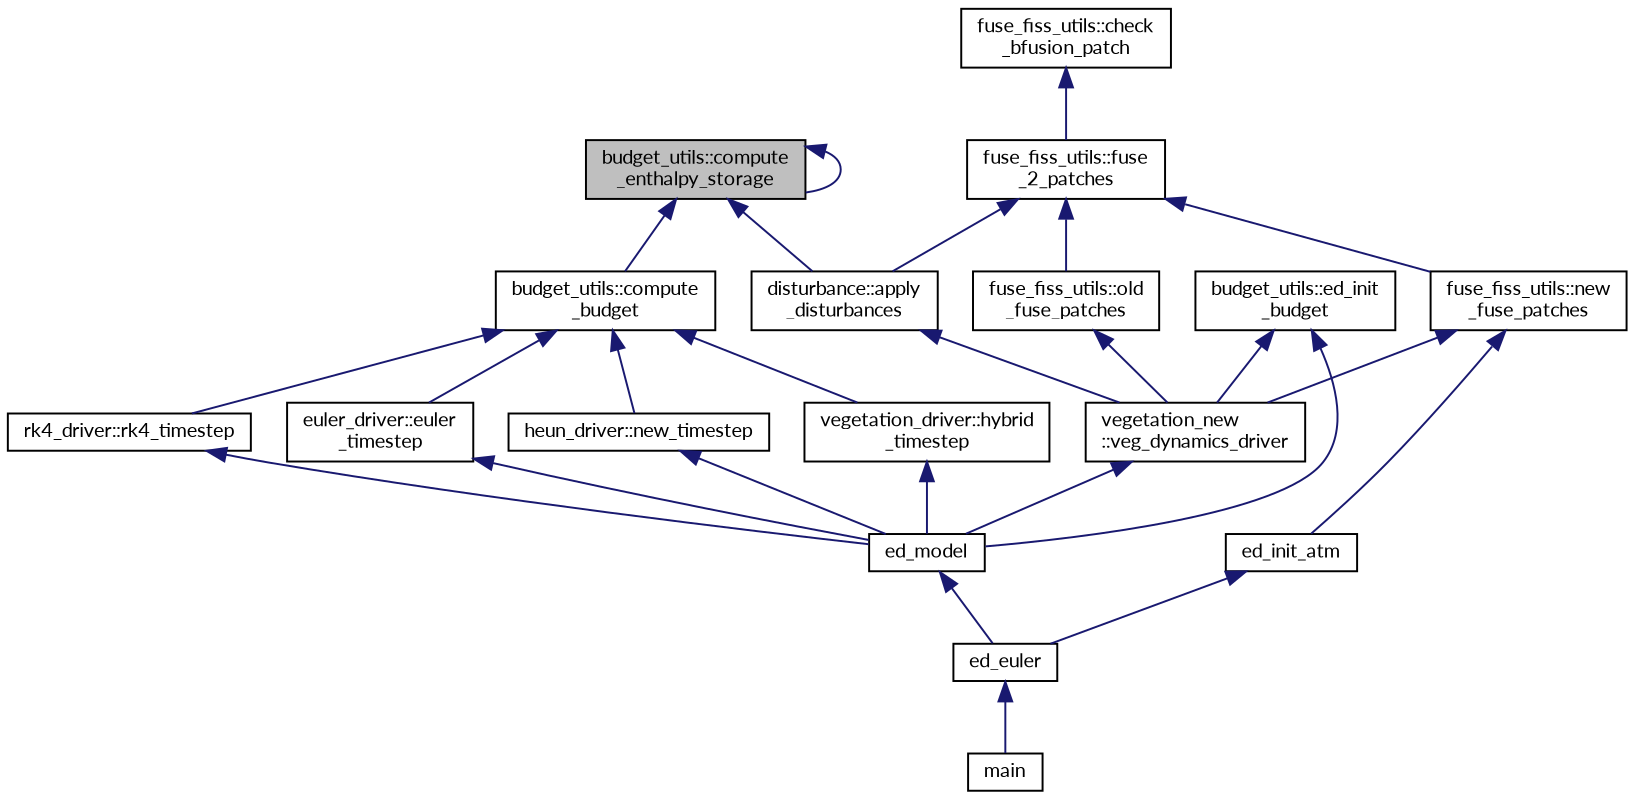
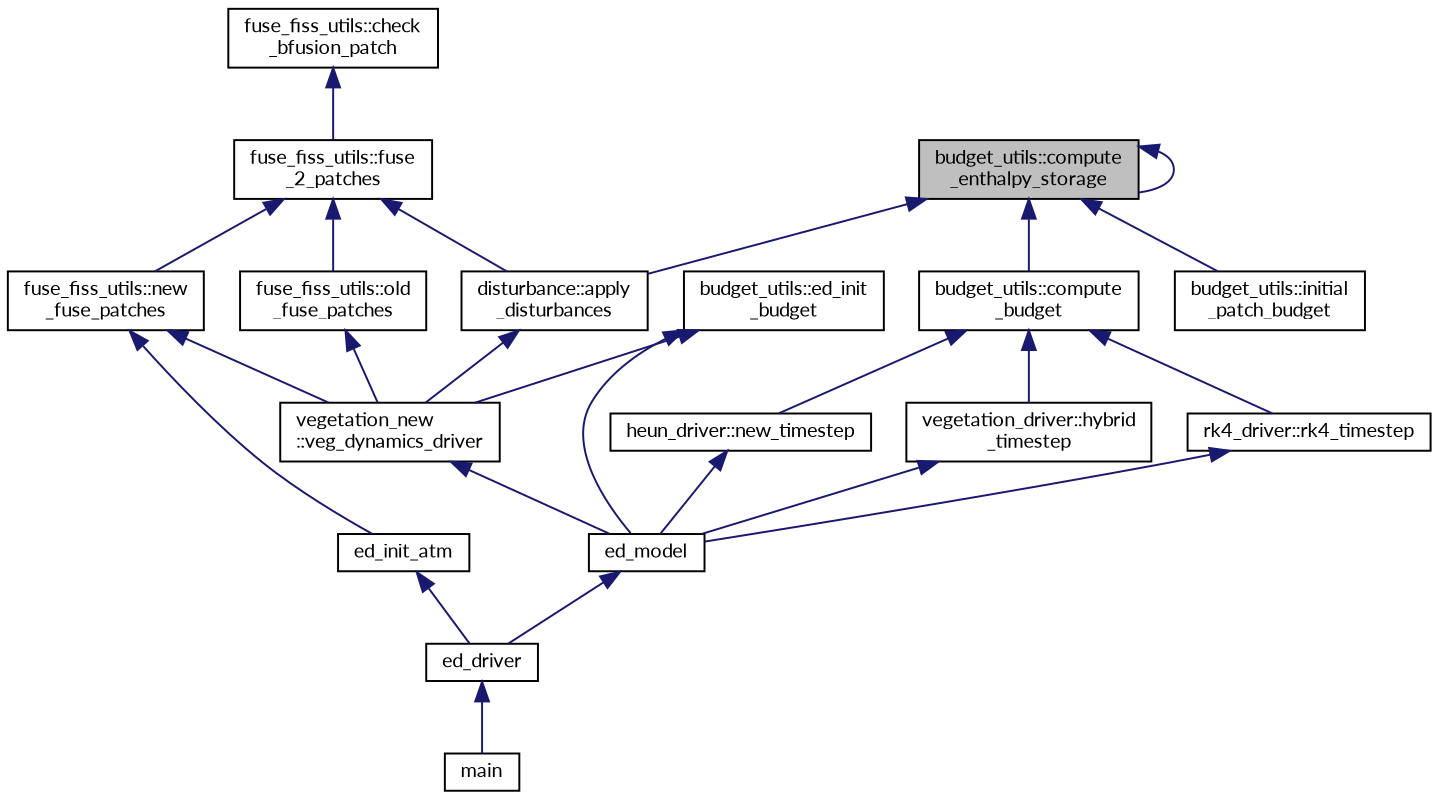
  digraph {
    fontname=Lato
    rankdir=TB
    node [color=black fillcolor=white fontname=Lato fontsize=10 shape=record style=filled]
    edge [color=midnightblue dir=back fontname=Lato fontsize=10 labelfontname=Helvetica labelfontsize=10 style=solid]
    n1 [fillcolor=grey75 fontcolor=black height=0.2 label="budget_utils::compute\l_enthalpy_storage" width=0.4]
    n2 [height=0.2 label="budget_utils::compute\l_budget" width=0.4]
+   n3 [height=0.2 label="budget_utils::initial\l_patch_budget" width=0.4]
    n4 [height=0.2 label="disturbance::apply\l_disturbances" width=0.4]
    n5 [height=0.2 label="fuse_fiss_utils::check\l_bfusion_patch" width=0.4]
    n6 [height=0.2 label="fuse_fiss_utils::fuse\l_2_patches" width=0.4]
-   n7 [height=0.2 label="euler_driver::euler\l_timestep" width=0.4]
    n8 [height=0.2 label="heun_driver::new_timestep" width=0.4]
    n9 [height=0.2 label="vegetation_driver::hybrid\l_timestep" width=0.4]
    n10 [height=0.2 label="rk4_driver::rk4_timestep" width=0.4]
    n11 [height=0.2 label="fuse_fiss_utils::new\l_fuse_patches" width=0.4]
    n12 [height=0.2 label="fuse_fiss_utils::old\l_fuse_patches" width=0.4]
    n13 [height=0.2 label="vegetation_new\l::veg_dynamics_driver" width=0.4]
    n14 [height=0.2 label=ed_init_atm width=0.4]
    n15 [height=0.2 label=ed_model width=0.4]
-   n16 [height=0.2 label=ed_euler width=0.4]
+   n16 [height=0.2 label=ed_driver width=0.4]
    n17 [height=0.2 label=main width=0.4]
    n18 [height=0.2 label="budget_utils::ed_init\l_budget" width=0.4]
    n1 -> n1
    n1 -> n2
+   n1 -> n3
    n1 -> n4
-   n2 -> n7
    n2 -> n8
    n2 -> n9
    n2 -> n10
    n4 -> n13
    n5 -> n6
    n6 -> n4
    n6 -> n11
    n6 -> n12
-   n7 -> n15
    n8 -> n15
    n9 -> n15
    n10 -> n15
    n11 -> n13
    n11 -> n14
    n12 -> n13
    n13 -> n15
    n14 -> n16
    n15 -> n16
    n16 -> n17
    n18 -> n13
    n18 -> n15
  }
